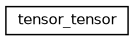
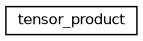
  digraph {
    rankdir=LR
-   n1 [color=black fillcolor=white fontname=Helvetica fontsize=10 height=0.2 label=tensor_tensor shape=record style=filled width=0.4]
+   n1 [color=black fillcolor=white fontname=Helvetica fontsize=10 height=0.2 label=tensor_product shape=record style=filled width=0.4]
  }
